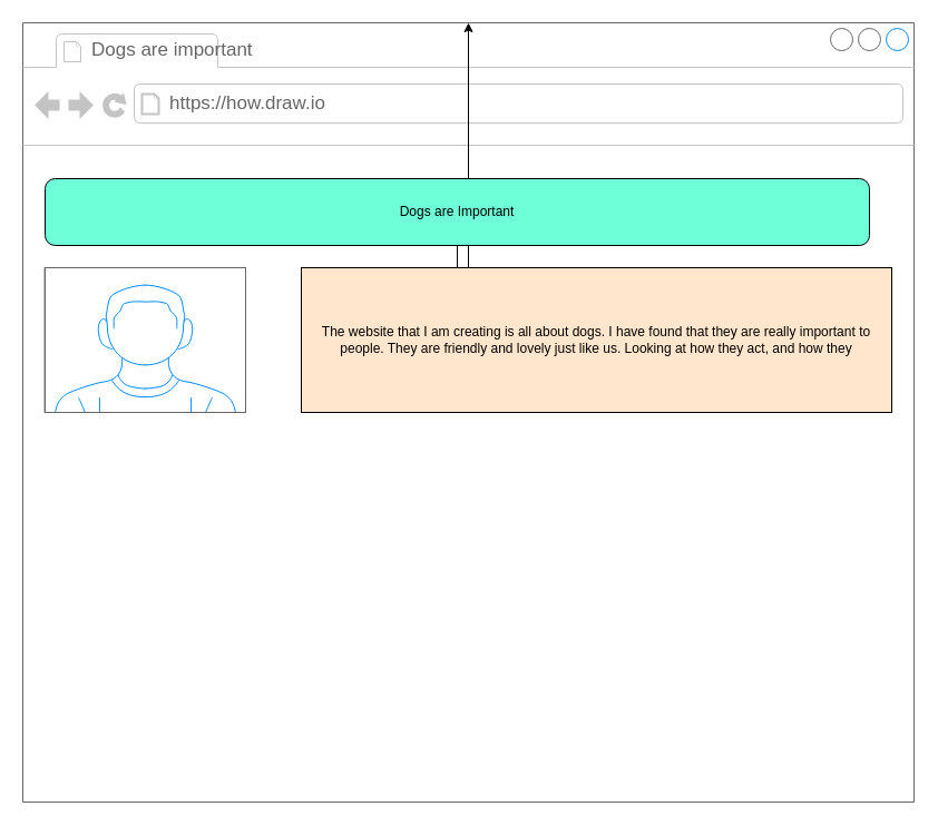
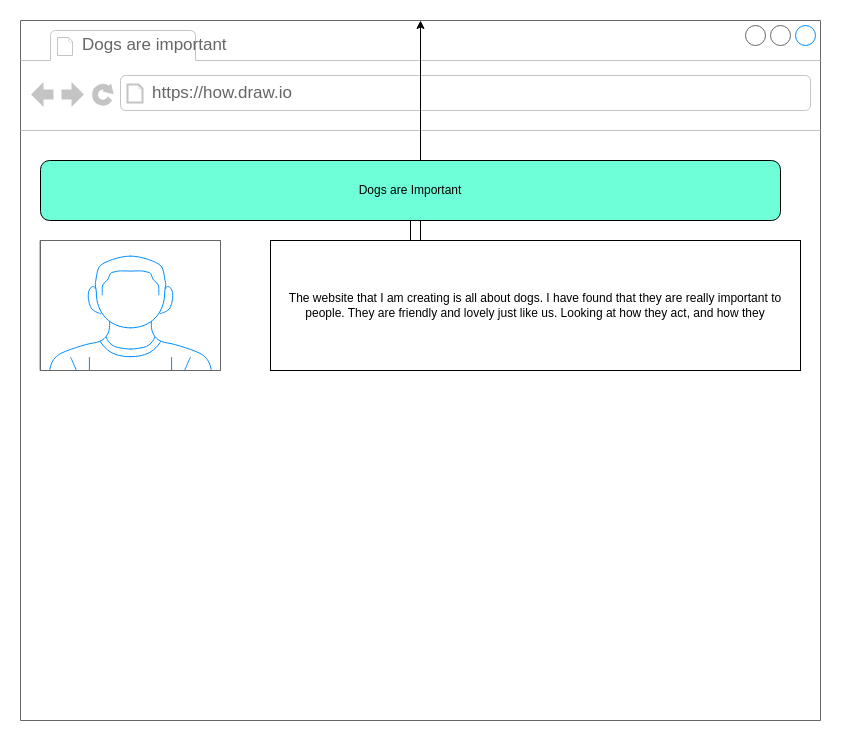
  <mxCell id="0" />
  <mxCell id="1" parent="0" />
  <mxCell id="2" value="" style="strokeWidth=1;shadow=0;dashed=0;align=center;html=1;shape=mxgraph.mockup.containers.browserWindow;rSize=0;strokeColor=#666666;strokeColor2=#008cff;strokeColor3=#c4c4c4;mainText=,;recursiveResize=0;" vertex="1" parent="1"><mxGeometry x="20" y="20" width="800" height="700" as="geometry" /></mxCell>
  <mxCell id="3" value="Dogs are important" style="strokeWidth=1;shadow=0;dashed=0;align=center;html=1;shape=mxgraph.mockup.containers.anchor;fontSize=17;fontColor=#666666;align=left;" vertex="1" parent="2"><mxGeometry x="60" y="12" width="110" height="26" as="geometry" /></mxCell>
  <mxCell id="4" value="https://how.draw.io" style="strokeWidth=1;shadow=0;dashed=0;align=center;html=1;shape=mxgraph.mockup.containers.anchor;rSize=0;fontSize=17;fontColor=#666666;align=left;" vertex="1" parent="2"><mxGeometry x="130" y="60" width="250" height="26" as="geometry" /></mxCell>
  <mxCell id="5" style="edgeStyle=orthogonalEdgeStyle;rounded=0;orthogonalLoop=1;jettySize=auto;html=1;" edge="1" parent="2" source="6" target="2"><mxGeometry relative="1" as="geometry" /></mxCell>
  <mxCell id="6" value="Dogs are Important" style="rounded=1;whiteSpace=wrap;html=1;fillColor=#6EFFD8;" vertex="1" parent="2"><mxGeometry x="20" y="140" width="740" height="60" as="geometry" /></mxCell>
  <mxCell id="7" value="" style="verticalLabelPosition=bottom;shadow=0;dashed=0;align=center;html=1;verticalAlign=top;strokeWidth=1;shape=mxgraph.mockup.containers.userMale;strokeColor=#666666;strokeColor2=#008cff;" vertex="1" parent="2"><mxGeometry x="20" y="220" width="180" height="130" as="geometry" /></mxCell>
- <mxCell id="8" value="The website that I am creating is all about dogs. I have found that they are really important to people. They are friendly and lovely just like us. Looking at how they act, and how they" style="rounded=0;whiteSpace=wrap;html=1;fillColor=#ffe6cc;" vertex="1" parent="2"><mxGeometry x="250" y="220" width="530" height="130" as="geometry" /></mxCell>
+ <mxCell id="8" value="The website that I am creating is all about dogs. I have found that they are really important to people. They are friendly and lovely just like us. Looking at how they act, and how they" style="rounded=0;whiteSpace=wrap;html=1;" vertex="1" parent="2"><mxGeometry x="250" y="220" width="530" height="130" as="geometry" /></mxCell>
